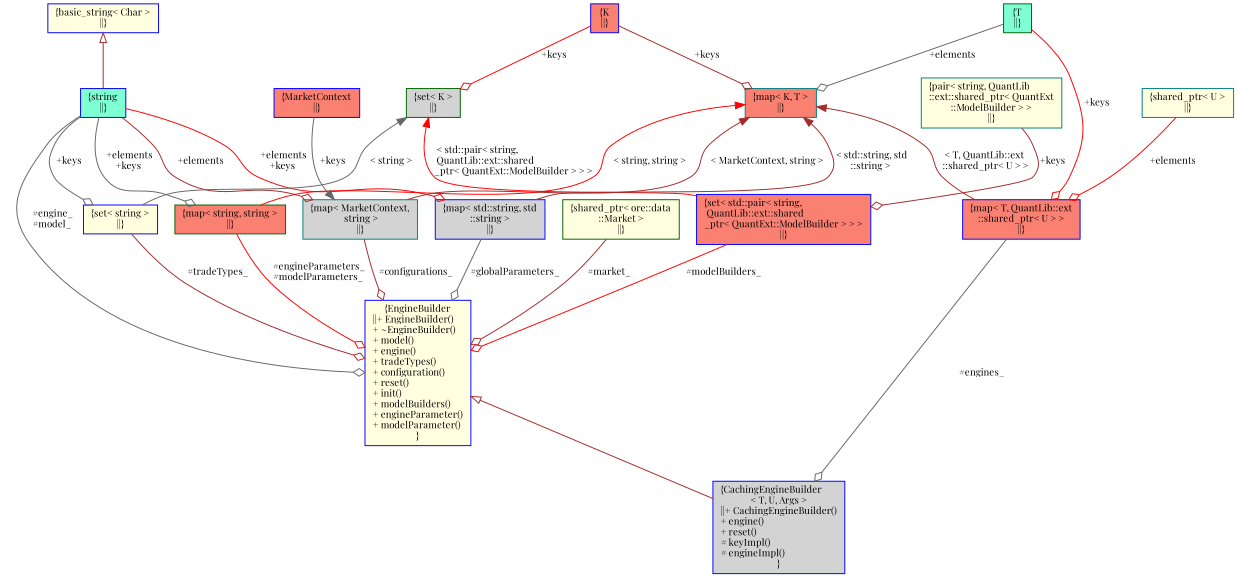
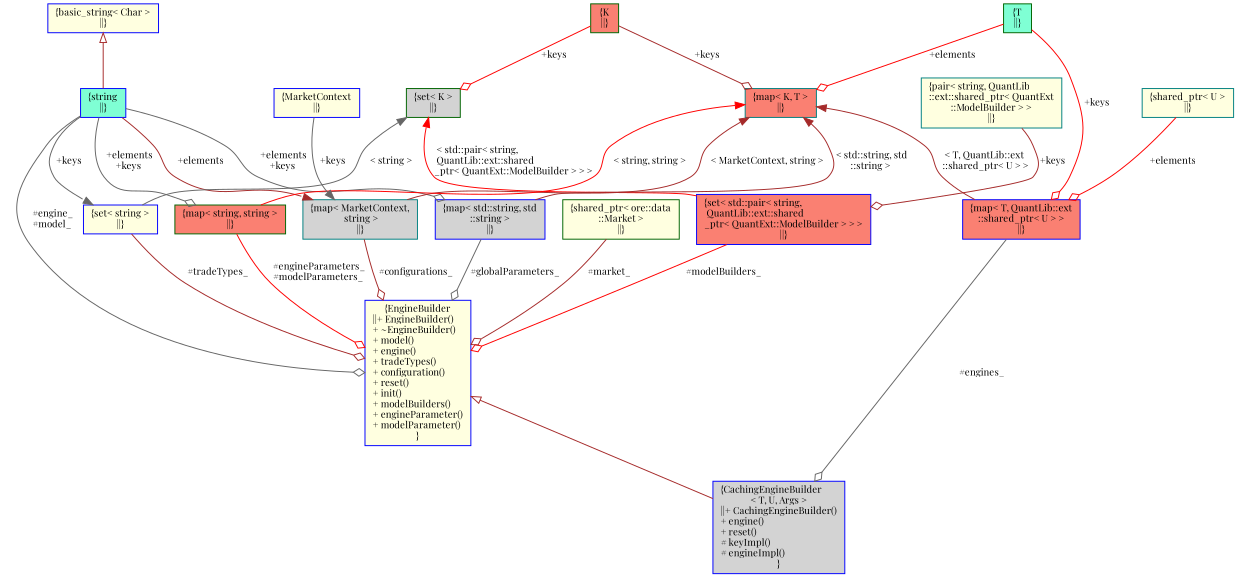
  digraph {
    fontname="Playfair Display"
    node [color=blue fillcolor=lightyellow fontname="Playfair Display" fontsize=10 shape=box style=filled]
    edge [color=brown fontname="Playfair Display" fontsize=10 labelfontname=Helvetica labelfontsize=10 style=solid arrowhead=odiamond]
    n1 [fillcolor=lightgrey fontcolor=black height=0.2 label="{CachingEngineBuilder\l\< T, U, Args \>\n||+ CachingEngineBuilder()\l+ engine()\l+ reset()\l# keyImpl()\l# engineImpl()\l}" width=0.4]
    n2 [height=0.2 label="{EngineBuilder\n||+ EngineBuilder()\l+ ~EngineBuilder()\l+ model()\l+ engine()\l+ tradeTypes()\l+ configuration()\l+ reset()\l+ init()\l+ modelBuilders()\l+ engineParameter()\l+ modelParameter()\l}" width=0.4]
    n3 [fillcolor=aquamarine height=0.2 label="{string\n||}" width=0.4]
    n4 [height=0.2 label="{set\< string \>\n||}" width=0.4]
    n5 [color=teal fillcolor=lightgrey height=0.2 label="{map\< MarketContext,\l string \>\n||}" width=0.4]
    n6 [color=darkgreen fillcolor=salmon height=0.2 label="{map\< string, string \>\n||}" width=0.4]
    n7 [fillcolor=lightgrey height=0.2 label="{map\< std::string, std\l::string \>\n||}" width=0.4]
    n8 [height=0.2 label="{basic_string\< Char \>\n||}" width=0.4]
    n9 [color=darkgreen fillcolor=lightgrey height=0.2 label="{set\< K \>\n||}" width=0.4]
    n10 [fillcolor=salmon height=0.2 label="{set\< std::pair\< string,\l QuantLib::ext::shared\l_ptr\< QuantExt::ModelBuilder \> \> \>\n||}" width=0.4]
-   n11 [fillcolor=salmon height=0.2 label="{K\n||}" width=0.4]
+   n11 [color=darkgreen fillcolor=salmon height=0.2 label="{K\n||}" width=0.4]
    n12 [color=teal fillcolor=salmon height=0.2 label="{map\< K, T \>\n||}" width=0.4]
    n13 [fillcolor=salmon height=0.2 label="{map\< T, QuantLib::ext\l::shared_ptr\< U \> \>\n||}" width=0.4]
    n14 [color=darkgreen height=0.2 label="{shared_ptr\< ore::data\l::Market \>\n||}" width=0.4]
-   n15 [fillcolor=salmon height=0.2 label="{MarketContext\n||}" width=0.4]
+   n15 [height=0.2 label="{MarketContext\n||}" width=0.4]
    n16 [color=darkgreen fillcolor=aquamarine height=0.2 label="{T\n||}" width=0.4]
    n17 [color=teal height=0.2 label="{pair\< string, QuantLib\l::ext::shared_ptr\< QuantExt\l::ModelBuilder \> \>\n||}" width=0.4]
    n18 [color=teal height=0.2 label="{shared_ptr\< U \>\n||}" width=0.4]
    n2 -> n1 [arrowtail=onormal dir=back arrowhead=""]
    n3 -> n2 [color=gray40 label=" #engine_\n#model_"]
-   n3 -> n4 [color=gray40 label=" +keys"]
-   n3 -> n5 [label=" +elements"]
+   n3 -> n4 [arrowhead=normal color=gray40 label=" +keys"]
+   n3 -> n5 [arrowhead=normal label=" +elements"]
    n3 -> n6 [color=gray40 label=" +elements\n+keys"]
-   n3 -> n7 [color=red label=" +elements\n+keys"]
+   n3 -> n7 [color=gray40 label=" +elements\n+keys"]
    n4 -> n2 [label=" #tradeTypes_"]
    n5 -> n2 [label=" #configurations_"]
    n6 -> n2 [color=red label=" #engineParameters_\n#modelParameters_"]
    n7 -> n2 [color=gray40 label=" #globalParameters_"]
    n8 -> n3 [arrowtail=onormal dir=back arrowhead=""]
    n9 -> n4 [color=gray40 dir=back label=" \< string \>" arrowhead=""]
    n9 -> n10 [color=red dir=back label=" \< std::pair\< string,\l QuantLib::ext::shared\l_ptr\< QuantExt::ModelBuilder \> \> \>" arrowhead=""]
    n10 -> n2 [color=red label=" #modelBuilders_"]
    n11 -> n9 [color=red label=" +keys"]
    n11 -> n12 [label=" +keys"]
    n12 -> n5 [dir=back label=" \< MarketContext, string \>" arrowhead=""]
    n12 -> n6 [color=red dir=back label=" \< string, string \>" arrowhead=""]
    n12 -> n7 [dir=back label=" \< std::string, std\l::string \>" arrowhead=""]
    n12 -> n13 [dir=back label=" \< T, QuantLib::ext\l::shared_ptr\< U \> \>" arrowhead=""]
    n13 -> n1 [color=gray40 label=" #engines_"]
    n14 -> n2 [label=" #market_"]
    n15 -> n5 [arrowhead=normal color=gray40 label=" +keys"]
-   n16 -> n12 [color=gray40 label=" +elements"]
+   n16 -> n12 [color=red label=" +elements"]
    n16 -> n13 [color=red label=" +keys"]
    n17 -> n10 [label=" +keys"]
    n18 -> n13 [color=red label=" +elements"]
  }
